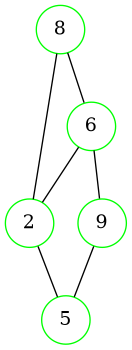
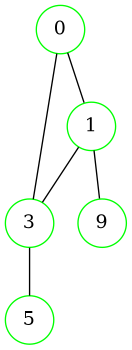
  graph {
    fontname="DejaVu Serif"
    node [color=green fillcolor=white fixedsize=true fontname="DejaVu Serif" shape=circle style=filled]
    edge [fontname="DejaVu Serif"]
-   0 [label=8]
-   1 [label=6]
-   3 [label=2]
+   0
+   1
+   3
    n4 [label=9]
    5
    0 -- 1
    0 -- 3
    1 -- 3
    1 -- n4
    3 -- 5
-   n4 -- 5
  }
